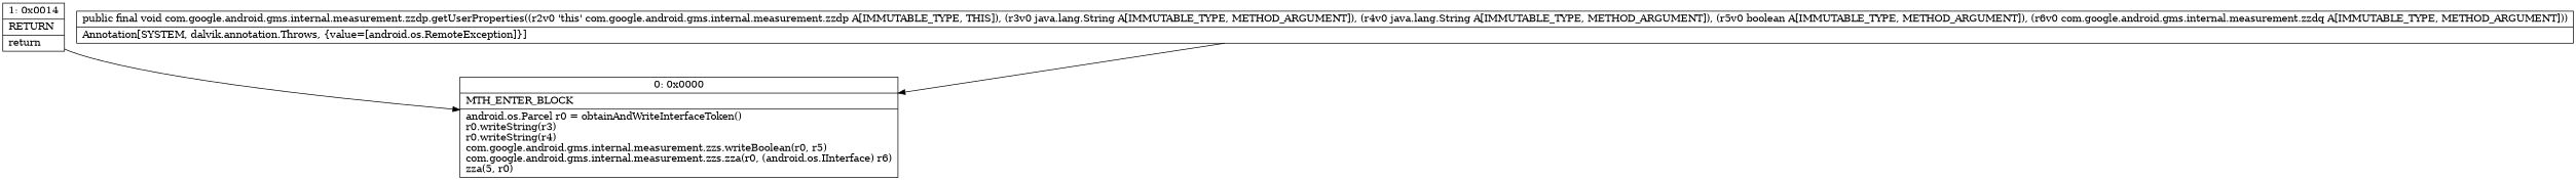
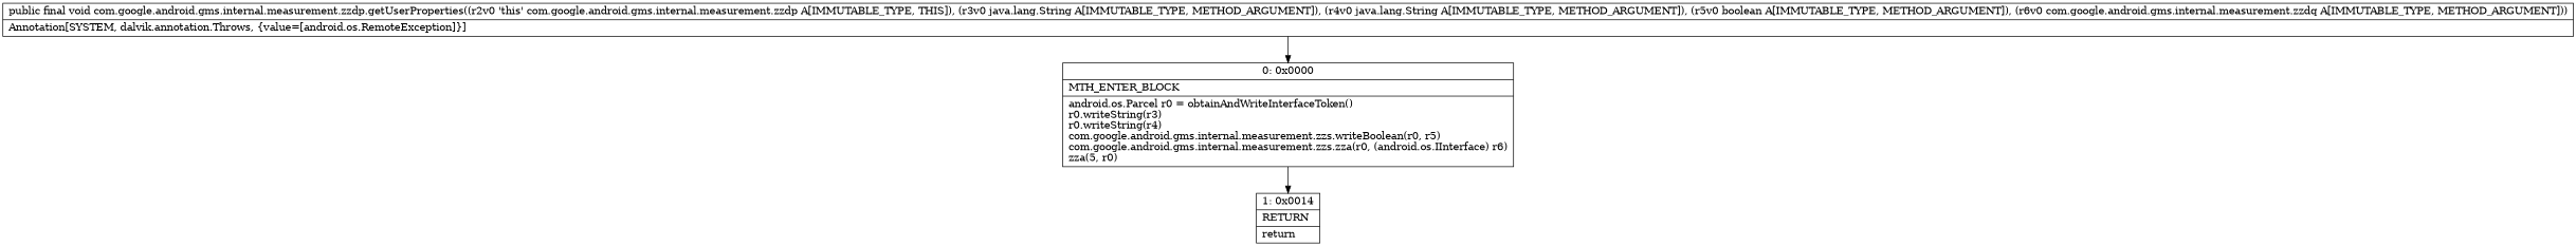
  digraph {
    node [shape=record]
    n1 [label="{0\:\ 0x0000|MTH_ENTER_BLOCK\l|android.os.Parcel r0 = obtainAndWriteInterfaceToken()\lr0.writeString(r3)\lr0.writeString(r4)\lcom.google.android.gms.internal.measurement.zzs.writeBoolean(r0, r5)\lcom.google.android.gms.internal.measurement.zzs.zza(r0, (android.os.IInterface) r6)\lzza(5, r0)\l}"]
    n2 [label="{1\:\ 0x0014|RETURN\l|return\l}"]
    n3 [label="{public final void com.google.android.gms.internal.measurement.zzdp.getUserProperties((r2v0 'this' com.google.android.gms.internal.measurement.zzdp A[IMMUTABLE_TYPE, THIS]), (r3v0 java.lang.String A[IMMUTABLE_TYPE, METHOD_ARGUMENT]), (r4v0 java.lang.String A[IMMUTABLE_TYPE, METHOD_ARGUMENT]), (r5v0 boolean A[IMMUTABLE_TYPE, METHOD_ARGUMENT]), (r6v0 com.google.android.gms.internal.measurement.zzdq A[IMMUTABLE_TYPE, METHOD_ARGUMENT]))  | Annotation[SYSTEM, dalvik.annotation.Throws, \{value=[android.os.RemoteException]\}]\l}"]
-   n2 -> n1
+   n1 -> n2
    n3 -> n1
  }
